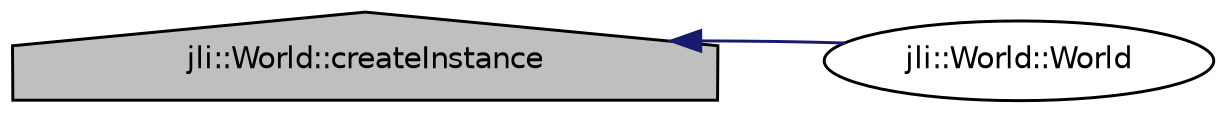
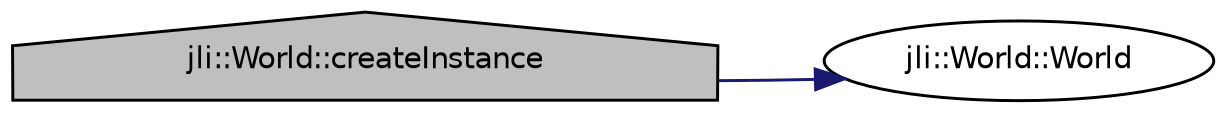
  digraph {
    rankdir=LR
    node [color=black fontname=Helvetica fontsize=10 style=filled]
    n1 [fillcolor=grey75 fontcolor=black height=0.2 label="jli::World::createInstance" shape=house width=0.4]
    n2 [fillcolor=white height=0.2 label="jli::World::World" shape=ellipse width=0.4]
-   n2 -> n1 [color=midnightblue fontname=Helvetica fontsize=10 labelfontname=Helvetica labelfontsize=10 style=solid]
+   n1 -> n2 [color=midnightblue fontname=Helvetica fontsize=10 labelfontname=Helvetica labelfontsize=10 style=solid]
  }
